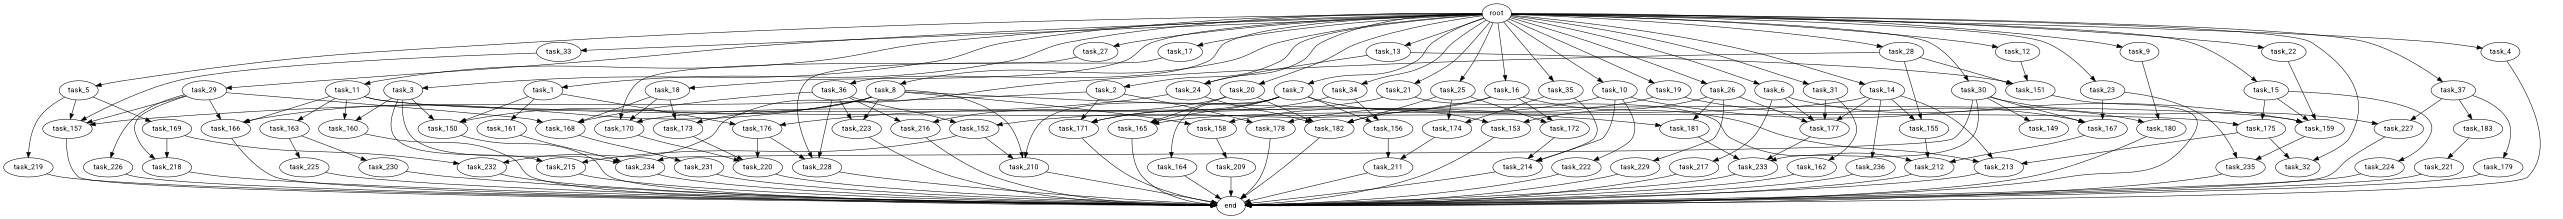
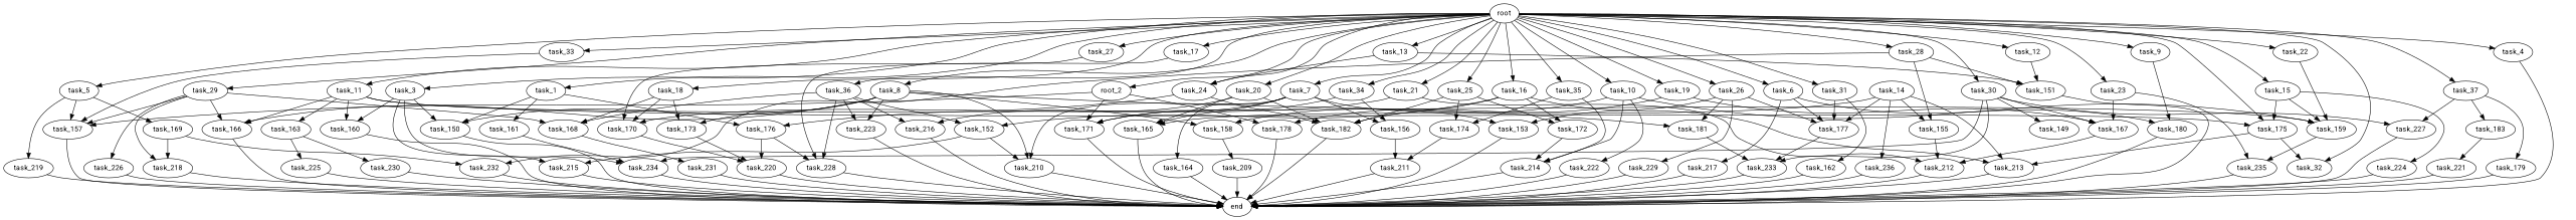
  digraph {
    fontname=Roboto
    node [fontname=Roboto]
    edge [fontname=Roboto]
    root
    task_1
-   task_2
+   task_2 [label=root_2]
    task_3
    task_4
    task_5
    task_6
    task_7
    task_8
    task_9
    task_10
    task_11
    task_12
    task_13
    task_14
    task_15
    task_16
    task_17
    task_18
    task_19
    task_20
    task_21
    task_22
    task_23
    task_24
    task_25
    task_26
    task_27
    task_28
    task_29
    task_30
    task_31
    task_32
    task_33
    task_34
    task_35
    task_36
    task_37
    task_150
    task_161
    task_176
    task_157
    task_171
    task_178
    task_160
    task_215
    task_234
    end
    task_169
    task_219
    task_177
    task_180
    task_217
    task_153
    task_156
    task_164
    task_165
    task_210
    task_158
    task_166
    task_173
    task_181
    task_223
    task_159
    task_214
    task_222
    task_163
    task_175
    task_151
    task_155
    task_213
    task_236
    task_224
    task_152
    task_172
    task_182
    task_228
    task_168
    task_170
    task_167
    task_216
    task_212
    task_235
    task_174
    task_229
    task_232
    task_218
    task_226
    task_149
    task_227
    task_233
    task_162
    task_179
    task_183
    task_220
    task_211
    task_209
    task_225
    task_230
    task_231
    task_221
    root -> task_1
    root -> task_2
    root -> task_3
    root -> task_4
    root -> task_5
    root -> task_6
    root -> task_7
    root -> task_8
    root -> task_9
    root -> task_10
    root -> task_11
    root -> task_12
    root -> task_13
-   root -> task_14
+   root -> task_175
    root -> task_15
    root -> task_16
    root -> task_17
    root -> task_18
    root -> task_19
    root -> task_20
    root -> task_21
    root -> task_22
    root -> task_23
    root -> task_24
    root -> task_25
    root -> task_26
    root -> task_27
    root -> task_28
    root -> task_29
    root -> task_30
    root -> task_31
    root -> task_32
    root -> task_33
    root -> task_34
    root -> task_35
    root -> task_36
    root -> task_37
    task_1 -> task_150
    task_1 -> task_161
    task_1 -> task_176
    task_2 -> task_157
    task_2 -> task_171
    task_2 -> task_178
    task_3 -> task_150
    task_3 -> task_160
    task_3 -> task_215
    task_3 -> task_234
    task_4 -> end
    task_5 -> task_157
    task_5 -> task_169
    task_5 -> task_219
    task_6 -> task_177
    task_6 -> task_180
    task_6 -> task_217
    task_7 -> task_171
    task_7 -> task_153
    task_7 -> task_156
    task_7 -> task_164
    task_7 -> task_165
    task_7 -> task_210
    task_8 -> task_150
    task_8 -> task_210
    task_8 -> task_158
    task_8 -> task_166
    task_8 -> task_173
    task_8 -> task_181
    task_8 -> task_223
    task_9 -> task_180
    task_10 -> task_158
    task_10 -> task_159
    task_10 -> task_214
    task_10 -> task_222
    task_11 -> task_160
    task_11 -> task_166
    task_11 -> task_159
    task_11 -> task_163
    task_11 -> task_175
    task_12 -> task_151
    task_13 -> task_24
    task_13 -> task_151
    task_14 -> task_177
    task_14 -> task_165
    task_14 -> task_155
    task_14 -> task_213
    task_14 -> task_236
    task_15 -> task_159
    task_15 -> task_175
    task_15 -> task_224
    task_16 -> task_213
    task_16 -> task_152
    task_16 -> task_172
    task_16 -> task_182
    task_17 -> task_228
    task_18 -> task_173
    task_18 -> task_168
    task_18 -> task_170
    task_19 -> task_178
    task_19 -> task_167
    task_20 -> task_165
    task_20 -> task_182
    task_20 -> task_216
    task_21 -> task_170
    task_21 -> task_212
    task_22 -> task_159
    task_23 -> task_167
    task_23 -> task_235
    task_24 -> task_176
    task_24 -> task_182
    task_25 -> task_172
    task_25 -> task_182
    task_25 -> task_174
    task_26 -> task_177
    task_26 -> task_153
    task_26 -> task_181
    task_26 -> task_229
    task_27 -> task_170
    task_28 -> task_151
    task_28 -> task_155
    task_28 -> task_232
    task_29 -> task_157
    task_29 -> task_166
    task_29 -> task_168
    task_29 -> task_218
    task_29 -> task_226
    task_30 -> task_234
    task_30 -> task_167
    task_30 -> task_149
    task_30 -> task_227
    task_30 -> task_233
    task_31 -> task_177
    task_31 -> task_162
    task_33 -> task_157
    task_34 -> task_171
    task_34 -> task_156
    task_35 -> task_214
    task_35 -> task_174
    task_36 -> task_223
    task_36 -> task_152
    task_36 -> task_228
    task_36 -> task_168
    task_36 -> task_216
    task_37 -> task_227
    task_37 -> task_179
    task_37 -> task_183
    task_150 -> end
    task_161 -> task_234
    task_176 -> task_228
    task_176 -> task_220
    task_157 -> end
    task_171 -> end
    task_178 -> end
    task_160 -> end
    task_215 -> end
    task_234 -> end
    task_169 -> task_232
    task_169 -> task_218
    task_219 -> end
    task_177 -> task_233
    task_180 -> end
    task_217 -> end
    task_153 -> end
    task_156 -> task_211
    task_164 -> end
    task_165 -> end
    task_210 -> end
    task_158 -> task_209
    task_166 -> end
    task_173 -> task_220
    task_181 -> task_233
    task_223 -> end
    task_159 -> task_235
    task_214 -> end
    task_222 -> end
    task_163 -> task_225
    task_163 -> task_230
    task_175 -> task_32
    task_175 -> task_213
    task_151 -> end
    task_155 -> task_212
    task_213 -> end
    task_236 -> end
    task_224 -> end
    task_152 -> task_215
    task_152 -> task_210
    task_172 -> task_214
    task_182 -> end
    task_228 -> end
    task_168 -> task_231
    task_170 -> task_220
    task_167 -> task_212
    task_216 -> end
    task_212 -> end
    task_235 -> end
    task_174 -> task_211
    task_229 -> end
    task_232 -> end
    task_218 -> end
    task_226 -> end
    task_227 -> end
    task_233 -> end
    task_162 -> end
    task_179 -> end
    task_183 -> task_221
    task_220 -> end
    task_211 -> end
    task_209 -> end
    task_225 -> end
    task_230 -> end
    task_231 -> end
    task_221 -> end
  }
